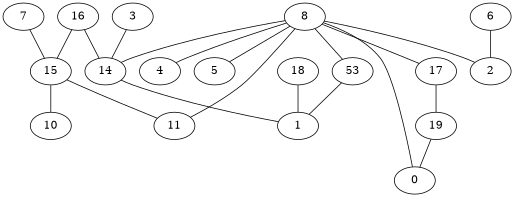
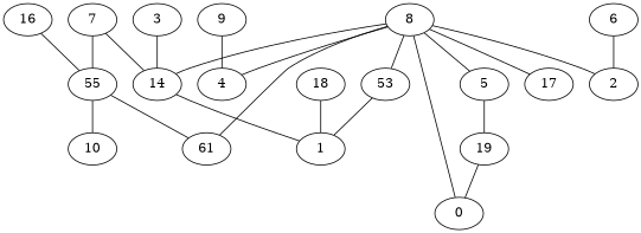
  digraph {
    edge [color=black dir=none]
    16
-   15
-   11
+   15 [label=55]
+   11 [label=61]
    10
    3
    14
    1
    18
+   9
    4
    5
    19
    0
    8
    17
    2
    n17 [label=53]
    6
    7
    subgraph sub_1 {
      16
      15
      11
      10
      3
      14
      1
      18
+     9
      4
      5
      19
      0
      8
      17
      2
      n17
      6
      7
    }
    16 -> 15
    15 -> 11
    15 -> 10
    3 -> 14
    14 -> 1
    18 -> 1
-   17 -> 19
+   9 -> 4
+   5 -> 19
    19 -> 0
    8 -> 11
    8 -> 14
    8 -> 4
    8 -> 5
    8 -> 0
    8 -> 17
    8 -> 2
    8 -> n17
    n17 -> 1
    6 -> 2
    7 -> 15
-   16 -> 14
+   7 -> 14
  }
